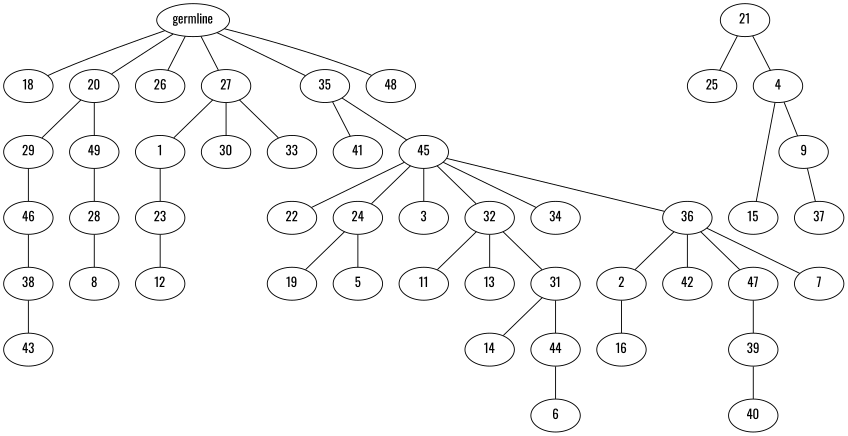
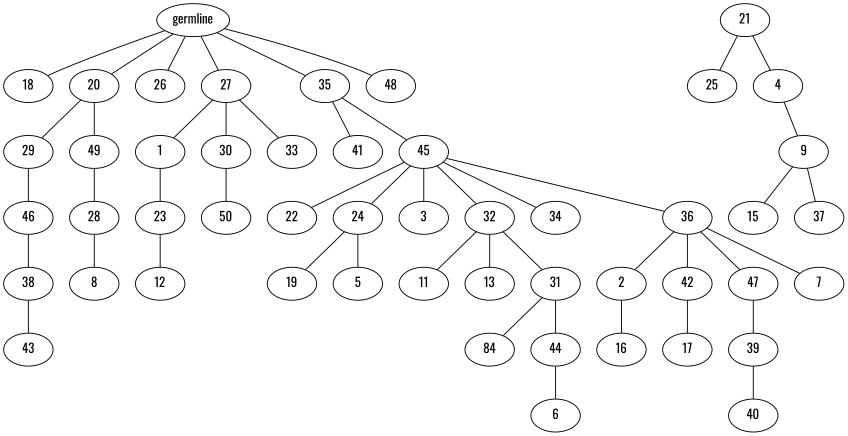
  graph {
    fontname=Oswald
    node [fontname=Oswald]
    edge [fontname=Oswald]
    n1 [label=germline]
    n2 [label=18]
    n3 [label=20]
    n4 [label=26]
    n5 [label=27]
    n6 [label=35]
    n7 [label=48]
    n8 [label=29]
    n9 [label=49]
    n10 [label=1]
    n11 [label=30]
    n12 [label=33]
    n13 [label=41]
    n14 [label=45]
    n15 [label=21]
    n16 [label=25]
    n17 [label=4]
    n18 [label=46]
    n19 [label=28]
    n20 [label=15]
    n21 [label=9]
    n22 [label=37]
    n23 [label=38]
    n24 [label=43]
    n25 [label=8]
    n26 [label=23]
+   n27 [label=50]
    n28 [label=12]
    n29 [label=22]
    n30 [label=24]
    n31 [label=3]
    n32 [label=32]
    n33 [label=34]
    n34 [label=36]
    n35 [label=19]
    n36 [label=5]
    n37 [label=11]
    n38 [label=13]
    n39 [label=31]
    n40 [label=2]
    n41 [label=42]
    n42 [label=47]
    n43 [label=7]
-   n44 [label=14]
+   n44 [label=84]
    n45 [label=44]
    n46 [label=6]
    n47 [label=16]
+   n48 [label=17]
    n49 [label=39]
    n50 [label=40]
    n1 -- n2
    n1 -- n3
    n1 -- n4
    n1 -- n5
    n1 -- n6
    n1 -- n7
    n3 -- n8
    n3 -- n9
    n5 -- n10
    n5 -- n11
    n5 -- n12
    n6 -- n13
    n6 -- n14
    n8 -- n18
    n9 -- n19
    n10 -- n26
+   n11 -- n27
    n14 -- n29
    n14 -- n30
    n14 -- n31
    n14 -- n32
    n14 -- n33
    n14 -- n34
    n15 -- n16
    n15 -- n17
-   n17 -- n20
+   n21 -- n20
    n17 -- n21
    n18 -- n23
    n19 -- n25
    n21 -- n22
    n23 -- n24
    n26 -- n28
    n30 -- n35
    n30 -- n36
    n32 -- n37
    n32 -- n38
    n32 -- n39
    n34 -- n40
    n34 -- n41
    n34 -- n42
    n34 -- n43
    n39 -- n44
    n39 -- n45
    n40 -- n47
+   n41 -- n48
    n42 -- n49
    n45 -- n46
    n49 -- n50
  }
